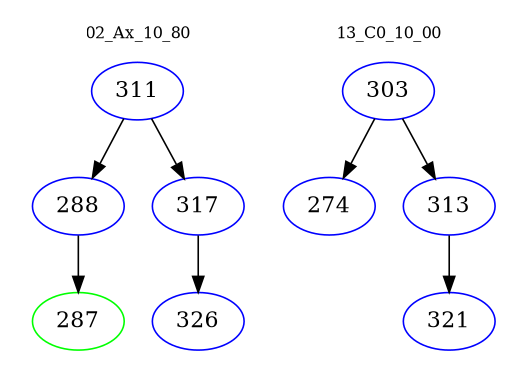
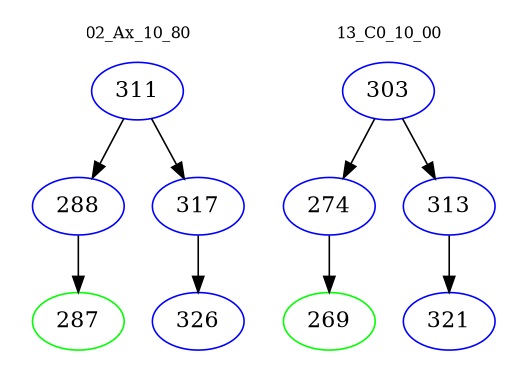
  digraph {
    node [color=blue]
    edge [color=black]
    n1 [label=311]
    n2 [label=288]
    n3 [label=317]
    n4 [color=green label=287]
    n5 [label=326]
    n6 [label=303]
    n7 [label=274]
    n8 [label=313]
+   n9 [color=green label=269]
    n10 [label=321]
    subgraph cluster_1 {
      color=white
      fontsize=10
      label="02_Ax_10_80"
      n1
      n2
      n3
      n4
      n5
    }
    subgraph cluster_2 {
      color=white
      fontsize=10
      label="13_C0_10_00"
      n6
      n7
      n8
+     n9
      n10
    }
    n1 -> n2
    n1 -> n3
    n2 -> n4
    n3 -> n5
    n6 -> n7
    n6 -> n8
+   n7 -> n9
    n8 -> n10
  }
